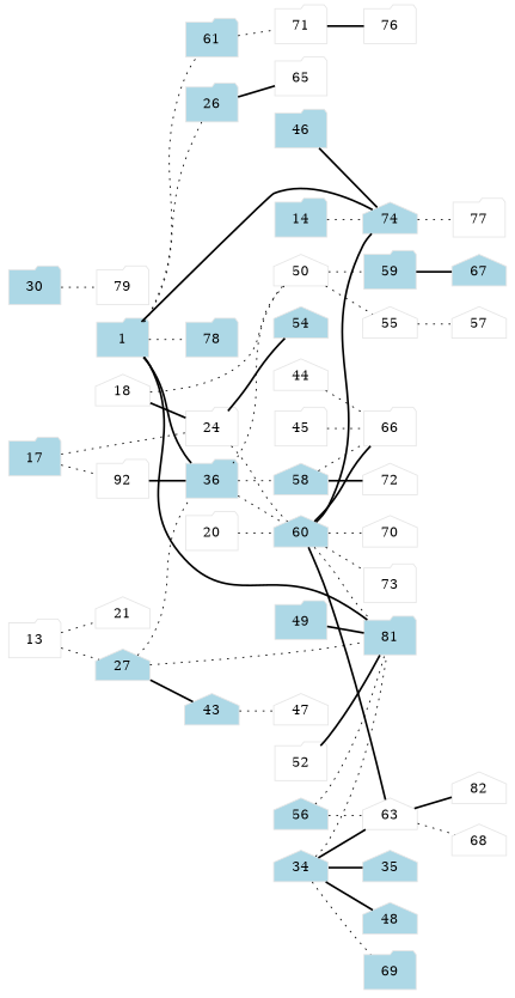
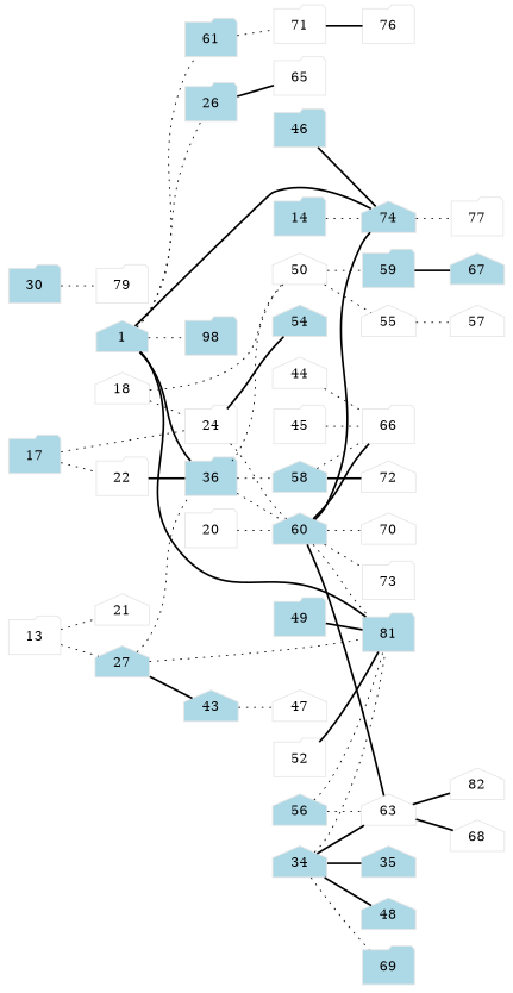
  graph {
    rankdir=LR
    node [color=gray90 fillcolor=white shape=folder style=filled]
    edge [style=dotted]
-   1 [fillcolor=lightblue]
+   1 [fillcolor=lightblue shape=house]
    26 [fillcolor=lightblue]
    36 [fillcolor=lightblue super="+2"]
    61 [fillcolor=lightblue super="+37"]
    74 [fillcolor=lightblue shape=house super="+53+39+62+64"]
-   78 [fillcolor=lightblue]
+   78 [fillcolor=lightblue label=98]
    81 [fillcolor=lightblue super="+42+80"]
    65
    50 [shape=house]
    60 [fillcolor=lightblue shape=house super="+40+41+33"]
    58 [fillcolor=lightblue shape=house super="+51"]
    71
    77
    21 [shape=house]
    13
    27 [fillcolor=lightblue shape=house super="+6"]
    43 [fillcolor=lightblue shape=house]
    14 [fillcolor=lightblue]
    17 [fillcolor=lightblue]
-   22 [label=92]
+   22
    24 [super="+12"]
    54 [fillcolor=lightblue shape=house]
    18 [shape=house]
    55 [shape=house]
    59 [fillcolor=lightblue]
    63 [shape=house super="+16"]
    66 [super="+25"]
    70 [shape=house]
    73
    20
    47 [shape=house]
    30 [fillcolor=lightblue]
    79
    34 [fillcolor=lightblue shape=house super="+32"]
    35 [fillcolor=lightblue shape=house]
    48 [fillcolor=lightblue shape=house]
    69 [fillcolor=lightblue]
    68 [shape=house]
    82 [shape=house]
    72 [shape=house]
    44 [shape=house]
    45
    46 [fillcolor=lightblue]
    49 [fillcolor=lightblue]
    57 [shape=house]
    67 [fillcolor=lightblue shape=house]
    52
    56 [fillcolor=lightblue shape=house]
    76
    1 -- 26
    1 -- 36 [style=bold weight=2]
    1 -- 61
    1 -- 74 [style=bold]
    1 -- 78
    1 -- 81 [style=bold weight=2]
    26 -- 65 [style=bold]
    36 -- 50
    36 -- 60
    36 -- 58 [weight=2]
    61 -- 71
    74 -- 77
    50 -- 55
    50 -- 59
    60 -- 74 [style=bold weight=2]
    60 -- 81 [weight=2]
    60 -- 63 [style=bold]
    60 -- 66 [style=bold]
    60 -- 70
    60 -- 73
    58 -- 66
    58 -- 72 [style=bold]
    71 -- 76 [style=bold]
    13 -- 21
    13 -- 27
    27 -- 36
    27 -- 81
    27 -- 43 [style=bold]
    43 -- 47
    14 -- 74
    17 -- 22
    17 -- 24
    22 -- 36 [style=bold]
    24 -- 60 [weight=2]
    24 -- 54 [style=bold]
    18 -- 50
-   18 -- 24 [style=bold]
+   18 -- 24
    55 -- 57
    59 -- 67 [style=bold]
-   63 -- 68
+   63 -- 68 [style=bold]
    63 -- 82 [style=bold]
    20 -- 60
    30 -- 79
    34 -- 81
    34 -- 63 [style=bold weight=2]
    34 -- 35 [style=bold]
    34 -- 48 [style=bold]
    34 -- 69
    44 -- 66
    45 -- 66
    46 -- 74 [style=bold]
    49 -- 81 [style=bold]
    52 -- 81 [style=bold]
    56 -- 81
    56 -- 63
  }
